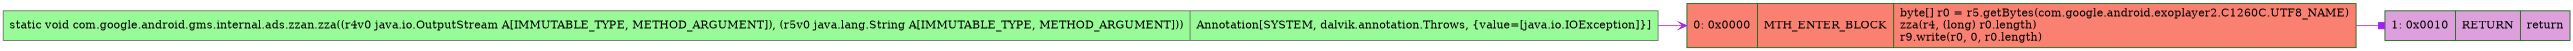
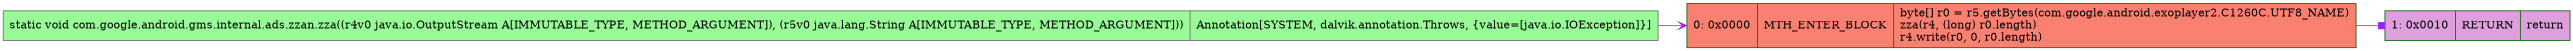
  digraph {
    rankdir=LR
    node [shape=record style=filled color=darkgreen]
    edge [color=purple]
-   n1 [label="{0\:\ 0x0000|MTH_ENTER_BLOCK\l|byte[] r0 = r5.getBytes(com.google.android.exoplayer2.C1260C.UTF8_NAME)\lzza(r4, (long) r0.length)\lr9.write(r0, 0, r0.length)\l}" fillcolor=salmon]
+   n1 [label="{0\:\ 0x0000|MTH_ENTER_BLOCK\l|byte[] r0 = r5.getBytes(com.google.android.exoplayer2.C1260C.UTF8_NAME)\lzza(r4, (long) r0.length)\lr4.write(r0, 0, r0.length)\l}" fillcolor=salmon]
    n2 [label="{1\:\ 0x0010|RETURN\l|return\l}" fillcolor=plum]
    n3 [label="{static void com.google.android.gms.internal.ads.zzan.zza((r4v0 java.io.OutputStream A[IMMUTABLE_TYPE, METHOD_ARGUMENT]), (r5v0 java.lang.String A[IMMUTABLE_TYPE, METHOD_ARGUMENT]))  | Annotation[SYSTEM, dalvik.annotation.Throws, \{value=[java.io.IOException]\}]\l}" fillcolor=palegreen color=gray40]
    n1 -> n2 [arrowhead=box]
    n3 -> n1 [arrowhead=vee]
  }
